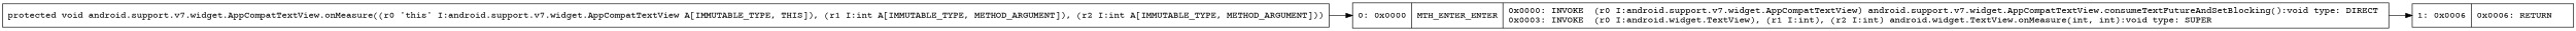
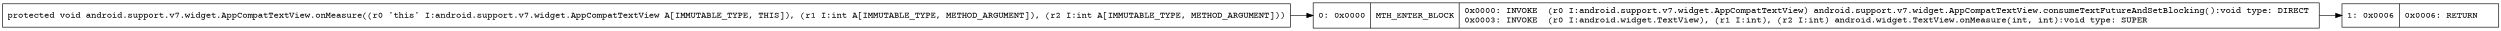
  digraph {
    rankdir=LR
    fontname="Courier Prime"
    node [shape=record fontname="Courier Prime"]
    edge [fontname="Courier Prime"]
-   n1 [label="{0\:\ 0x0000|MTH_ENTER_ENTER\l|0x0000: INVOKE  (r0 I:android.support.v7.widget.AppCompatTextView) android.support.v7.widget.AppCompatTextView.consumeTextFutureAndSetBlocking():void type: DIRECT \l0x0003: INVOKE  (r0 I:android.widget.TextView), (r1 I:int), (r2 I:int) android.widget.TextView.onMeasure(int, int):void type: SUPER \l}"]
+   n1 [label="{0\:\ 0x0000|MTH_ENTER_BLOCK\l|0x0000: INVOKE  (r0 I:android.support.v7.widget.AppCompatTextView) android.support.v7.widget.AppCompatTextView.consumeTextFutureAndSetBlocking():void type: DIRECT \l0x0003: INVOKE  (r0 I:android.widget.TextView), (r1 I:int), (r2 I:int) android.widget.TextView.onMeasure(int, int):void type: SUPER \l}"]
    n2 [label="{1\:\ 0x0006|0x0006: RETURN   \l}"]
    n3 [label="{protected void android.support.v7.widget.AppCompatTextView.onMeasure((r0 'this' I:android.support.v7.widget.AppCompatTextView A[IMMUTABLE_TYPE, THIS]), (r1 I:int A[IMMUTABLE_TYPE, METHOD_ARGUMENT]), (r2 I:int A[IMMUTABLE_TYPE, METHOD_ARGUMENT])) }"]
    n1 -> n2
    n3 -> n1
  }
